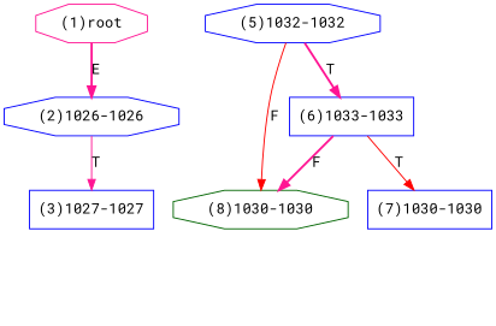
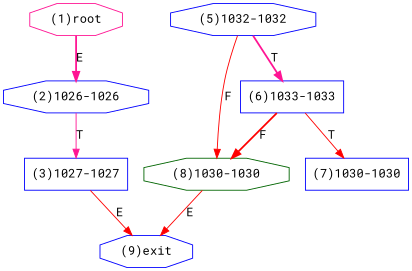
  digraph {
    fontname="Roboto Mono"
    node [color=blue fontname="Roboto Mono" shape=octagon]
    edge [color=red fontname="Roboto Mono" style=solid]
    n1 [color=deeppink label="(1)root"]
    n2 [label="(2)1026-1026"]
    n3 [label="(3)1027-1027" shape=box]
+   n4 [label="(9)exit"]
    n5 [label="(5)1032-1032"]
    n6 [color=darkgreen label="(8)1030-1030"]
    n7 [label="(6)1033-1033" shape=box]
    n8 [label="(7)1030-1030" shape=box]
    n1 -> n2 [color=deeppink label=E style=bold]
    n2 -> n3 [color=deeppink label=T]
+   n3 -> n4 [label=E]
    n5 -> n6 [label=F]
    n5 -> n7 [color=deeppink label=T style=bold]
-   n7 -> n6 [color=deeppink label=F style=bold]
+   n6 -> n4 [label=E]
+   n7 -> n6 [label=F style=bold]
    n7 -> n8 [label=T]
  }
